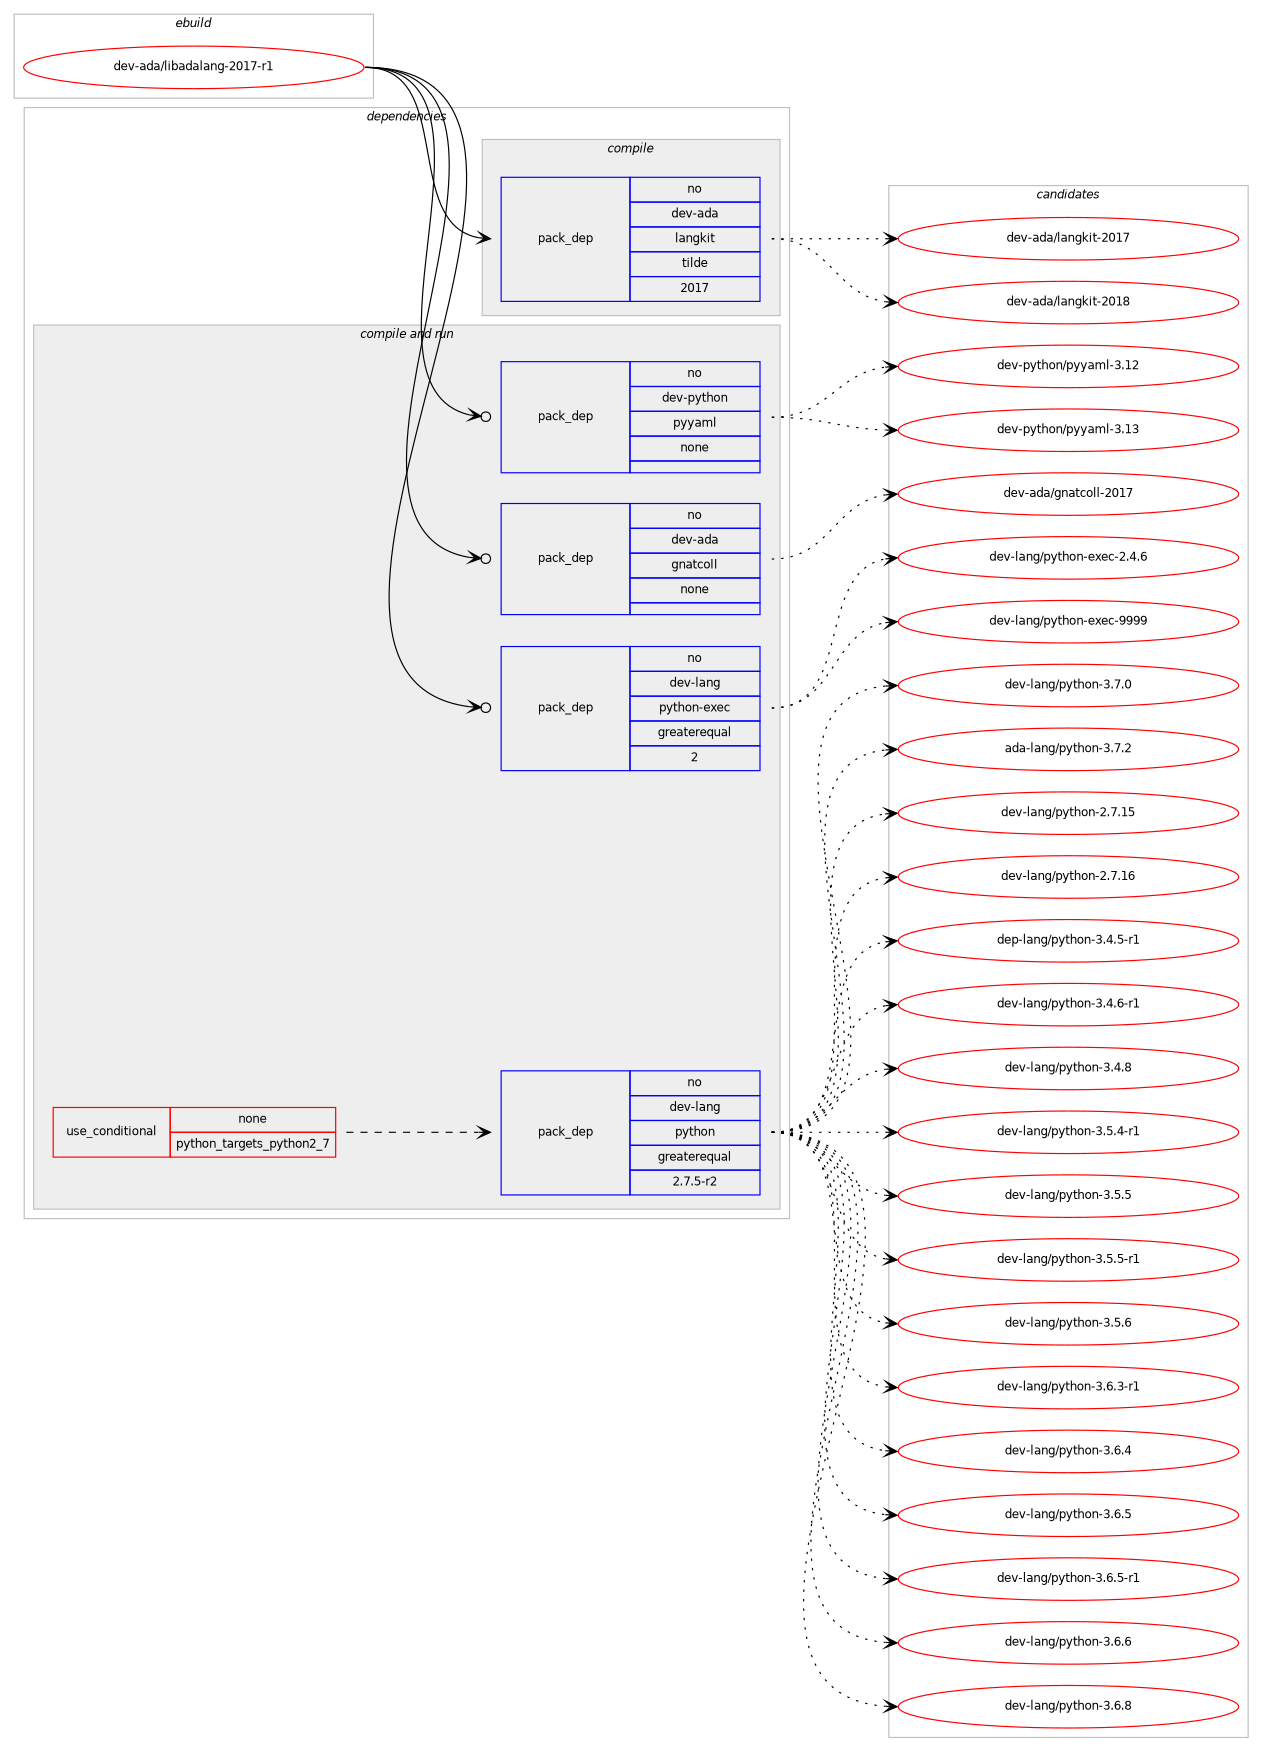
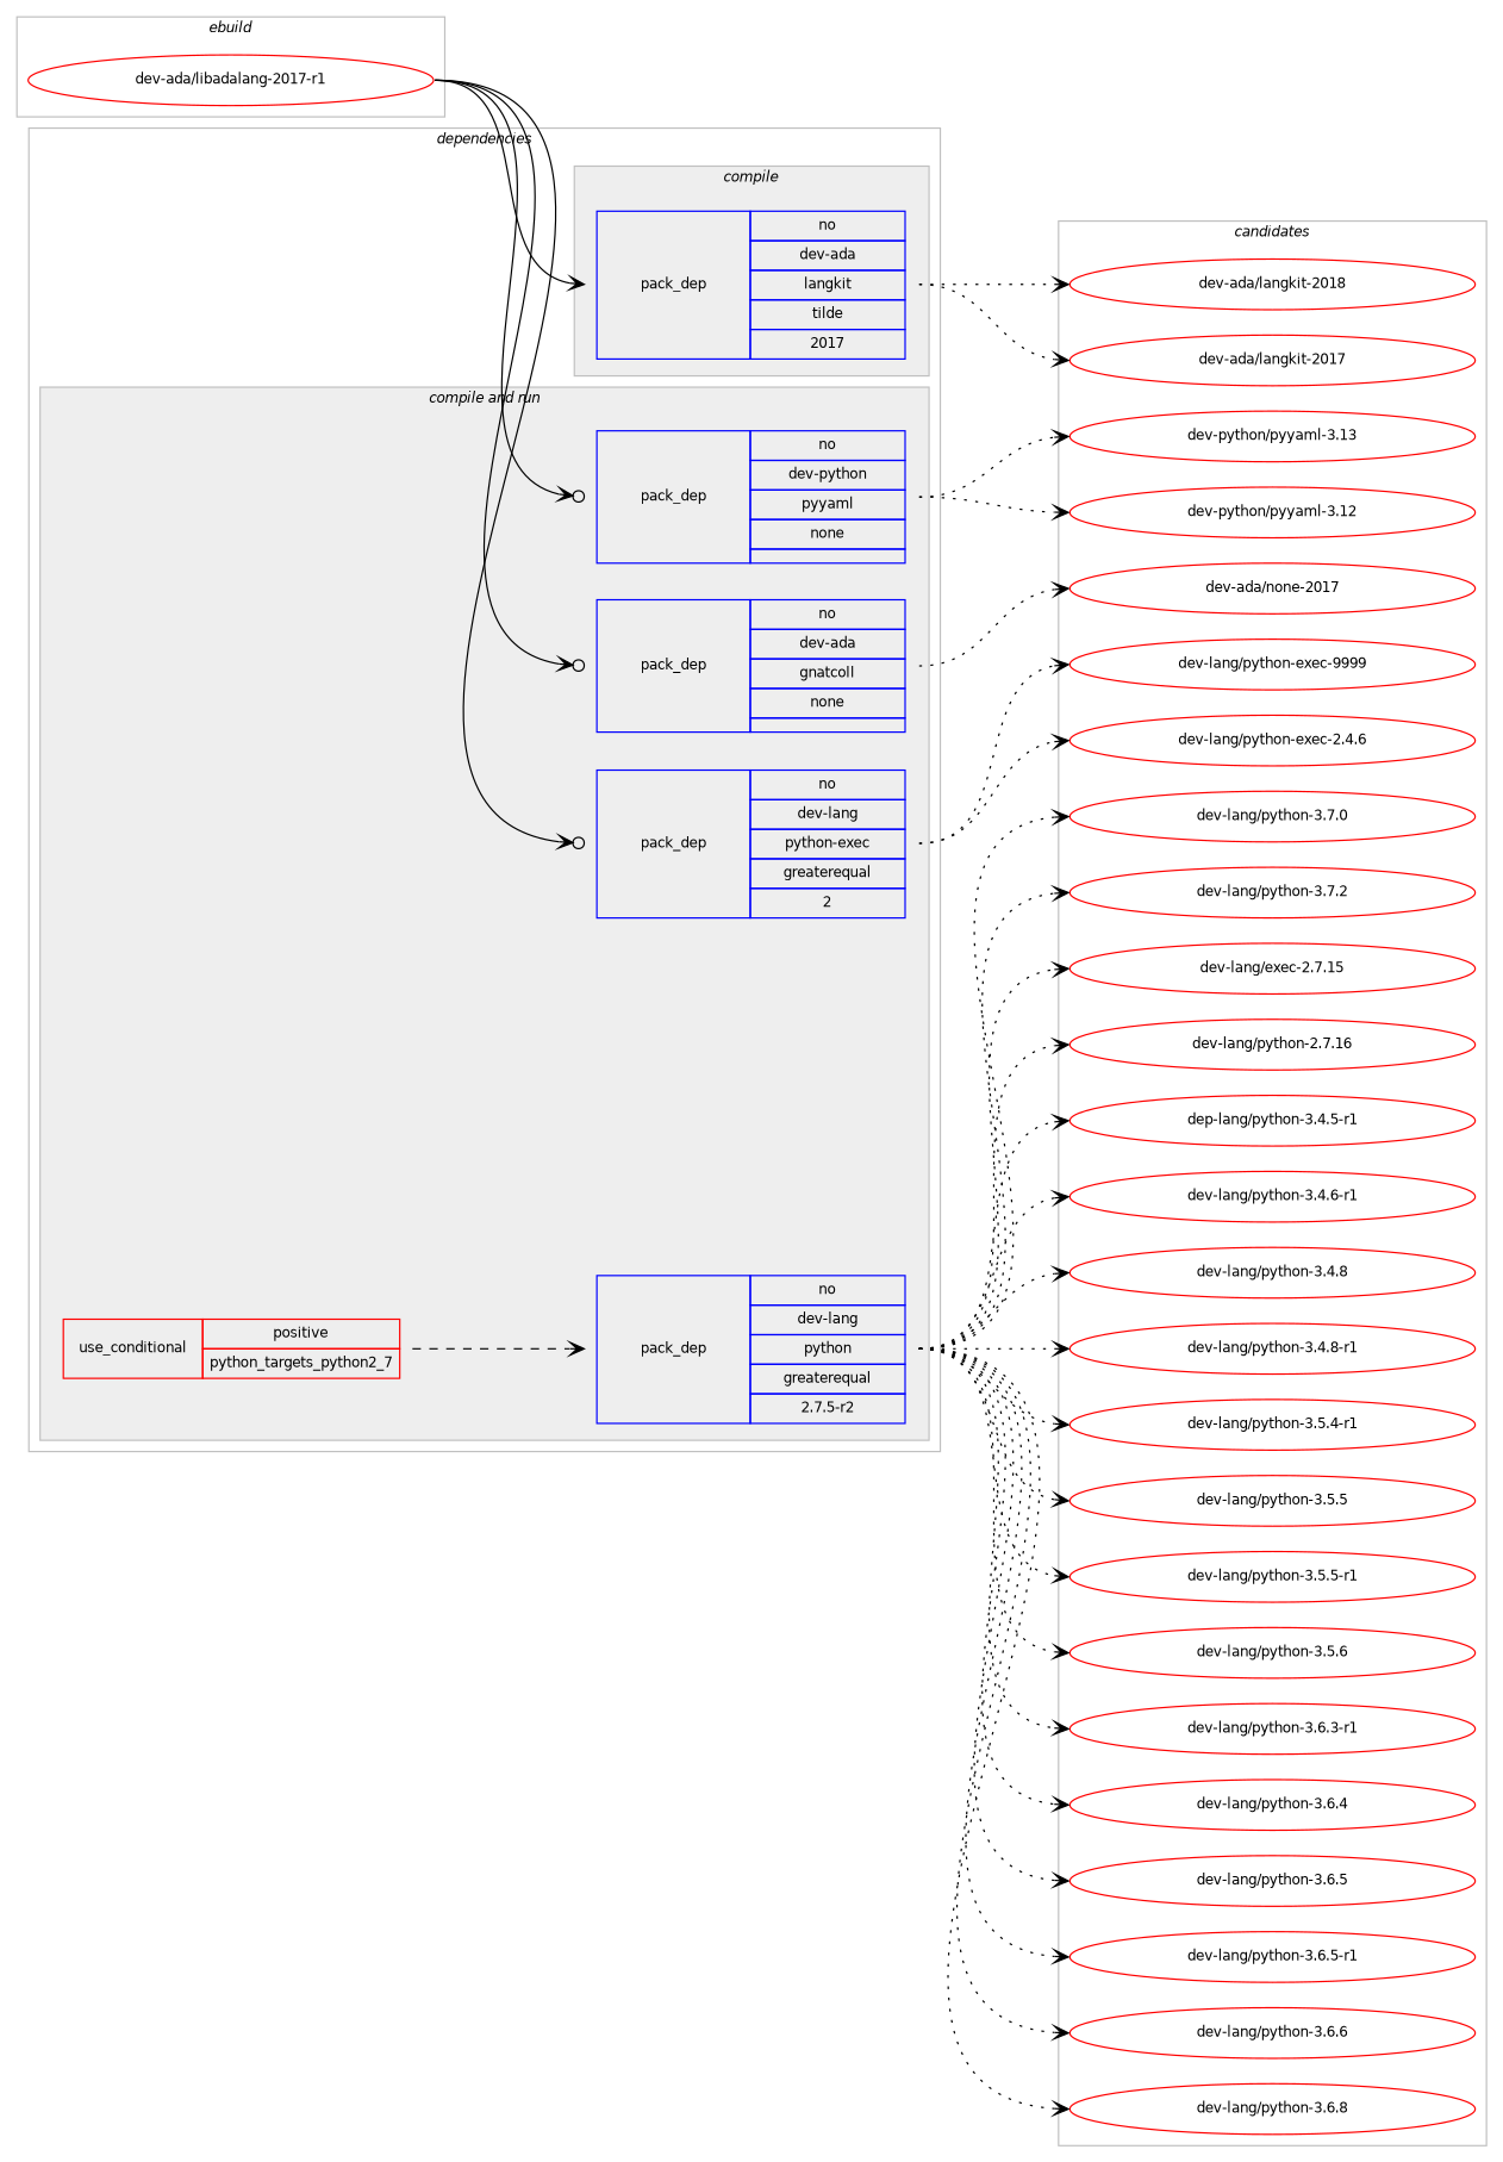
  digraph {
    compound=true
    concentrate=true
    fontname=Helvetica
    fontsize=10
    newrank=true
    rankdir=LR
    ranksep=1.5
    node [color=red fontname=Helvetica fontsize=10]
    edge [arrowhead=vee headport=w style=dotted tailport=e weight=100]
    n1 [label="dev-ada/libadalang-2017-r1" width=4]
    n2 [color=blue label=<<TABLE BORDER="0" CELLBORDER="1" CELLSPACING="0" CELLPADDING="4" WIDTH="220"><TR><TD ROWSPAN="6" CELLPADDING="30">pack_dep</TD></TR><TR><TD WIDTH="110">no</TD></TR><TR><TD>dev-ada</TD></TR><TR><TD>langkit</TD></TR><TR><TD>tilde</TD></TR><TR><TD>2017</TD></TR></TABLE>> shape=none]
    n3 [color=blue label=<<TABLE BORDER="0" CELLBORDER="1" CELLSPACING="0" CELLPADDING="4" WIDTH="220"><TR><TD ROWSPAN="6" CELLPADDING="30">pack_dep</TD></TR><TR><TD WIDTH="110">no</TD></TR><TR><TD>dev-lang</TD></TR><TR><TD>python</TD></TR><TR><TD>greaterequal</TD></TR><TR><TD>2.7.5-r2</TD></TR></TABLE>> shape=none]
-   n4 [label=<<TABLE BORDER="0" CELLBORDER="1" CELLSPACING="0" CELLPADDING="4"><TR><TD ROWSPAN="3" CELLPADDING="10">use_conditional</TD></TR><TR><TD>none</TD></TR><TR><TD>python_targets_python2_7</TD></TR></TABLE>> shape=none]
+   n4 [label=<<TABLE BORDER="0" CELLBORDER="1" CELLSPACING="0" CELLPADDING="4"><TR><TD ROWSPAN="3" CELLPADDING="10">use_conditional</TD></TR><TR><TD>positive</TD></TR><TR><TD>python_targets_python2_7</TD></TR></TABLE>> shape=none]
    n5 [color=blue label=<<TABLE BORDER="0" CELLBORDER="1" CELLSPACING="0" CELLPADDING="4" WIDTH="220"><TR><TD ROWSPAN="6" CELLPADDING="30">pack_dep</TD></TR><TR><TD WIDTH="110">no</TD></TR><TR><TD>dev-ada</TD></TR><TR><TD>gnatcoll</TD></TR><TR><TD>none</TD></TR><TR><TD></TD></TR></TABLE>> shape=none]
    n6 [color=blue label=<<TABLE BORDER="0" CELLBORDER="1" CELLSPACING="0" CELLPADDING="4" WIDTH="220"><TR><TD ROWSPAN="6" CELLPADDING="30">pack_dep</TD></TR><TR><TD WIDTH="110">no</TD></TR><TR><TD>dev-lang</TD></TR><TR><TD>python-exec</TD></TR><TR><TD>greaterequal</TD></TR><TR><TD>2</TD></TR></TABLE>> shape=none]
    n7 [color=blue label=<<TABLE BORDER="0" CELLBORDER="1" CELLSPACING="0" CELLPADDING="4" WIDTH="220"><TR><TD ROWSPAN="6" CELLPADDING="30">pack_dep</TD></TR><TR><TD WIDTH="110">no</TD></TR><TR><TD>dev-python</TD></TR><TR><TD>pyyaml</TD></TR><TR><TD>none</TD></TR><TR><TD></TD></TR></TABLE>> shape=none]
    n8 [label="dev-ada/langkit-2017" width=4]
    n9 [label="dev-ada/langkit-2018" width=4]
-   n10 [label="dev-lang/python-2.7.15" width=4]
+   n10 [label="dev-lang/exec-2.7.15" width=4]
    n11 [label="dev-lang/python-2.7.16" width=4]
    n12 [label="dep-lang/python-3.4.5-r1" width=4]
    n13 [label="dev-lang/python-3.4.6-r1" width=4]
    n14 [label="dev-lang/python-3.4.8" width=4]
+   n15 [label="dev-lang/python-3.4.8-r1" width=4]
    n16 [label="dev-lang/python-3.5.4-r1" width=4]
    n17 [label="dev-lang/python-3.5.5" width=4]
    n18 [label="dev-lang/python-3.5.5-r1" width=4]
    n19 [label="dev-lang/python-3.5.6" width=4]
    n20 [label="dev-lang/python-3.6.3-r1" width=4]
    n21 [label="dev-lang/python-3.6.4" width=4]
    n22 [label="dev-lang/python-3.6.5" width=4]
    n23 [label="dev-lang/python-3.6.5-r1" width=4]
    n24 [label="dev-lang/python-3.6.6" width=4]
    n25 [label="dev-lang/python-3.6.8" width=4]
    n26 [label="dev-lang/python-3.7.0" width=4]
-   n27 [label="ada-lang/python-3.7.2" width=4]
-   n28 [label="dev-ada/gnatcoll-2017" width=4]
+   n27 [label="dev-lang/python-3.7.2" width=4]
+   n28 [label="dev-ada/none-2017" width=4]
    n29 [label="dev-lang/python-exec-2.4.6" width=4]
    n30 [label="dev-lang/python-exec-9999" width=4]
    n31 [label="dev-python/pyyaml-3.12" width=4]
    n32 [label="dev-python/pyyaml-3.13" width=4]
    subgraph cluster_1 {
      color=gray
      label=<<i>ebuild</i>>
      rank=same
      n1
    }
    subgraph cluster_2 {
      color=gray
      label=<<i>dependencies</i>>
      subgraph cluster_3 {
        color=gray
        fillcolor="#eeeeee"
        label=<<i>compile</i>>
        style=filled
        subgraph sub_4 {
          color=gray
          fillcolor="#eeeeee"
          label=<<i>compile</i>>
          style=filled
          n2
        }
      }
      subgraph cluster_5 {
        color=gray
        fillcolor="#eeeeee"
        label=<<i>compile and run</i>>
        style=filled
        subgraph sub_6 {
          color=gray
          fillcolor="#eeeeee"
          label=<<i>compile and run</i>>
          style=filled
          n4
          subgraph sub_7 {
            color=gray
            fillcolor="#eeeeee"
            label=<<i>compile and run</i>>
            style=filled
            n3
          }
        }
        subgraph sub_8 {
          color=gray
          fillcolor="#eeeeee"
          label=<<i>compile and run</i>>
          style=filled
          n5
        }
        subgraph sub_9 {
          color=gray
          fillcolor="#eeeeee"
          label=<<i>compile and run</i>>
          style=filled
          n6
        }
        subgraph sub_10 {
          color=gray
          fillcolor="#eeeeee"
          label=<<i>compile and run</i>>
          style=filled
          n7
        }
      }
      subgraph cluster_11 {
        color=gray
        fillcolor="#eeeeee"
        label=<<i>run</i>>
        style=filled
      }
    }
    subgraph cluster_12 {
      color=gray
      label=<<i>candidates</i>>
      rank=same
      subgraph sub_13 {
        color=black
        label=<<i>candidates</i>>
        nodesep=1
        rank=same
        n8
        n9
      }
      subgraph sub_14 {
        color=black
        label=<<i>candidates</i>>
        nodesep=1
        rank=same
        n10
        n11
        n12
        n13
        n14
+       n15
        n16
        n17
        n18
        n19
        n20
        n21
        n22
        n23
        n24
        n25
        n26
        n27
      }
      subgraph sub_15 {
        color=black
        label=<<i>candidates</i>>
        nodesep=1
        rank=same
        n28
      }
      subgraph sub_16 {
        color=black
        label=<<i>candidates</i>>
        nodesep=1
        rank=same
        n29
        n30
      }
      subgraph sub_17 {
        color=black
        label=<<i>candidates</i>>
        nodesep=1
        rank=same
        n31
        n32
      }
    }
    n1 -> n2 [style=solid weight=20]
    n1 -> n5 [arrowhead=odotvee style=solid weight=20]
    n1 -> n6 [arrowhead=odotvee style=solid weight=20]
    n1 -> n7 [arrowhead=odotvee style=solid weight=20]
    n2 -> n8
    n2 -> n9
    n3 -> n10
    n3 -> n11
    n3 -> n12
    n3 -> n13
    n3 -> n14
+   n3 -> n15
    n3 -> n16
    n3 -> n17
    n3 -> n18
    n3 -> n19
    n3 -> n20
    n3 -> n21
    n3 -> n22
    n3 -> n23
    n3 -> n24
    n3 -> n25
    n3 -> n26
    n3 -> n27
    n4 -> n3 [style=dashed weight=20]
    n5 -> n28
    n6 -> n29
    n6 -> n30
    n7 -> n31
    n7 -> n32
  }
